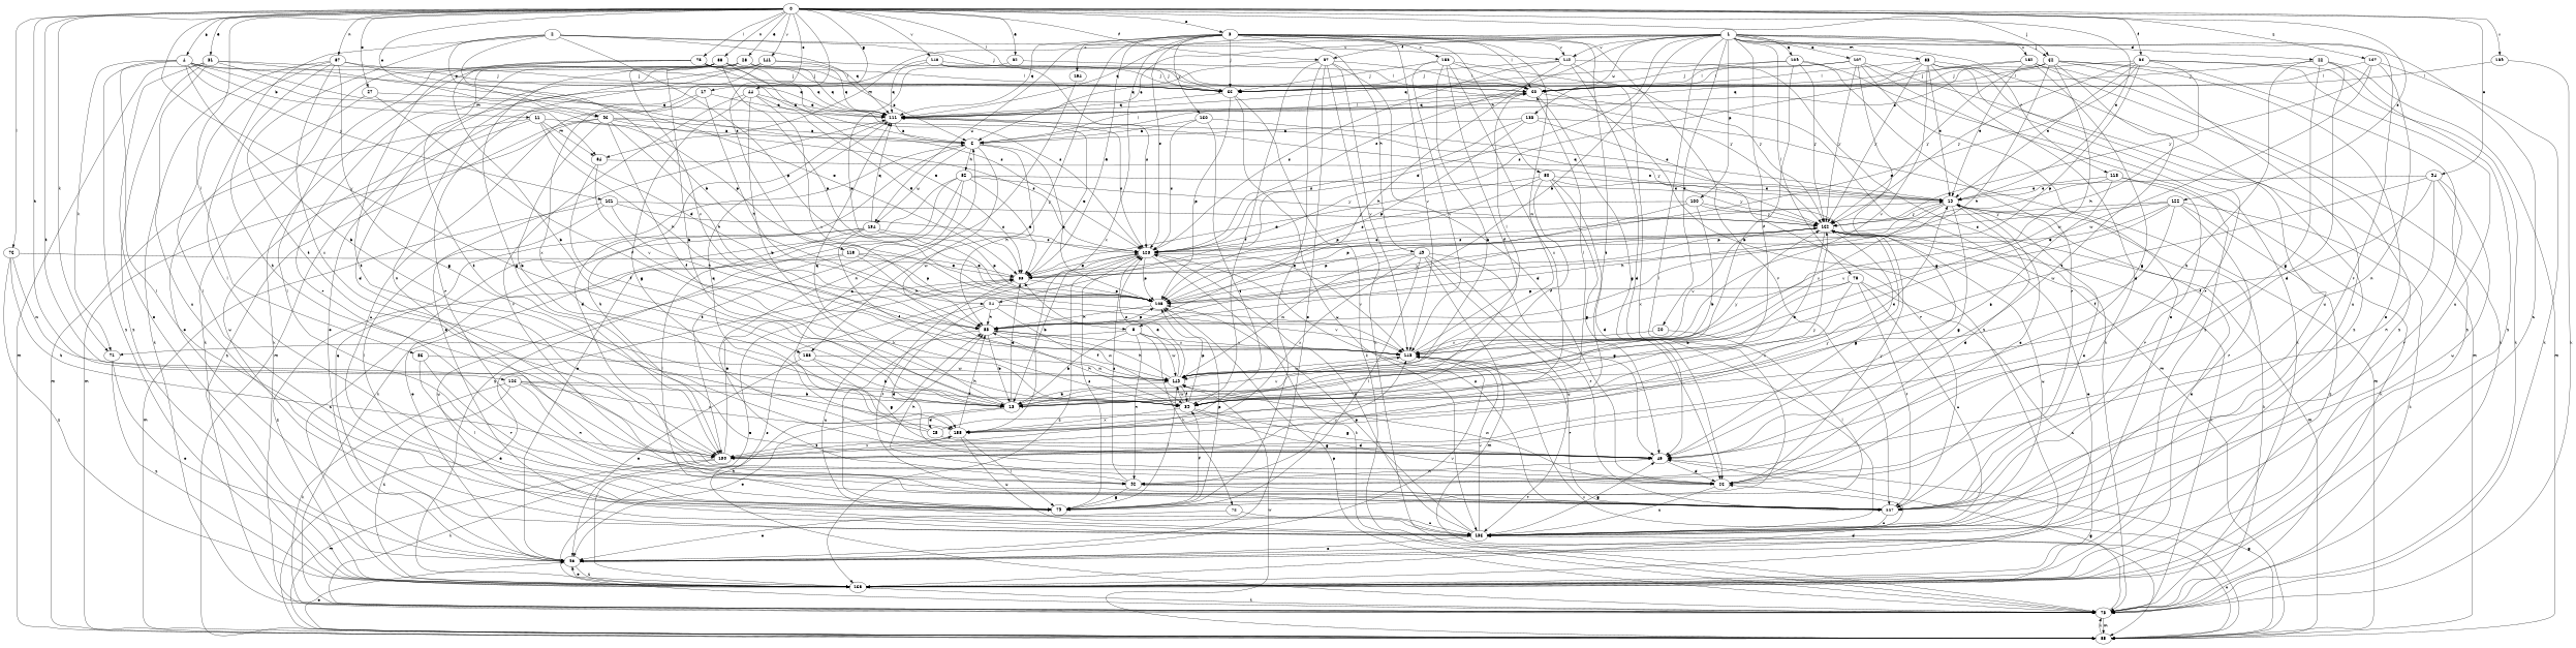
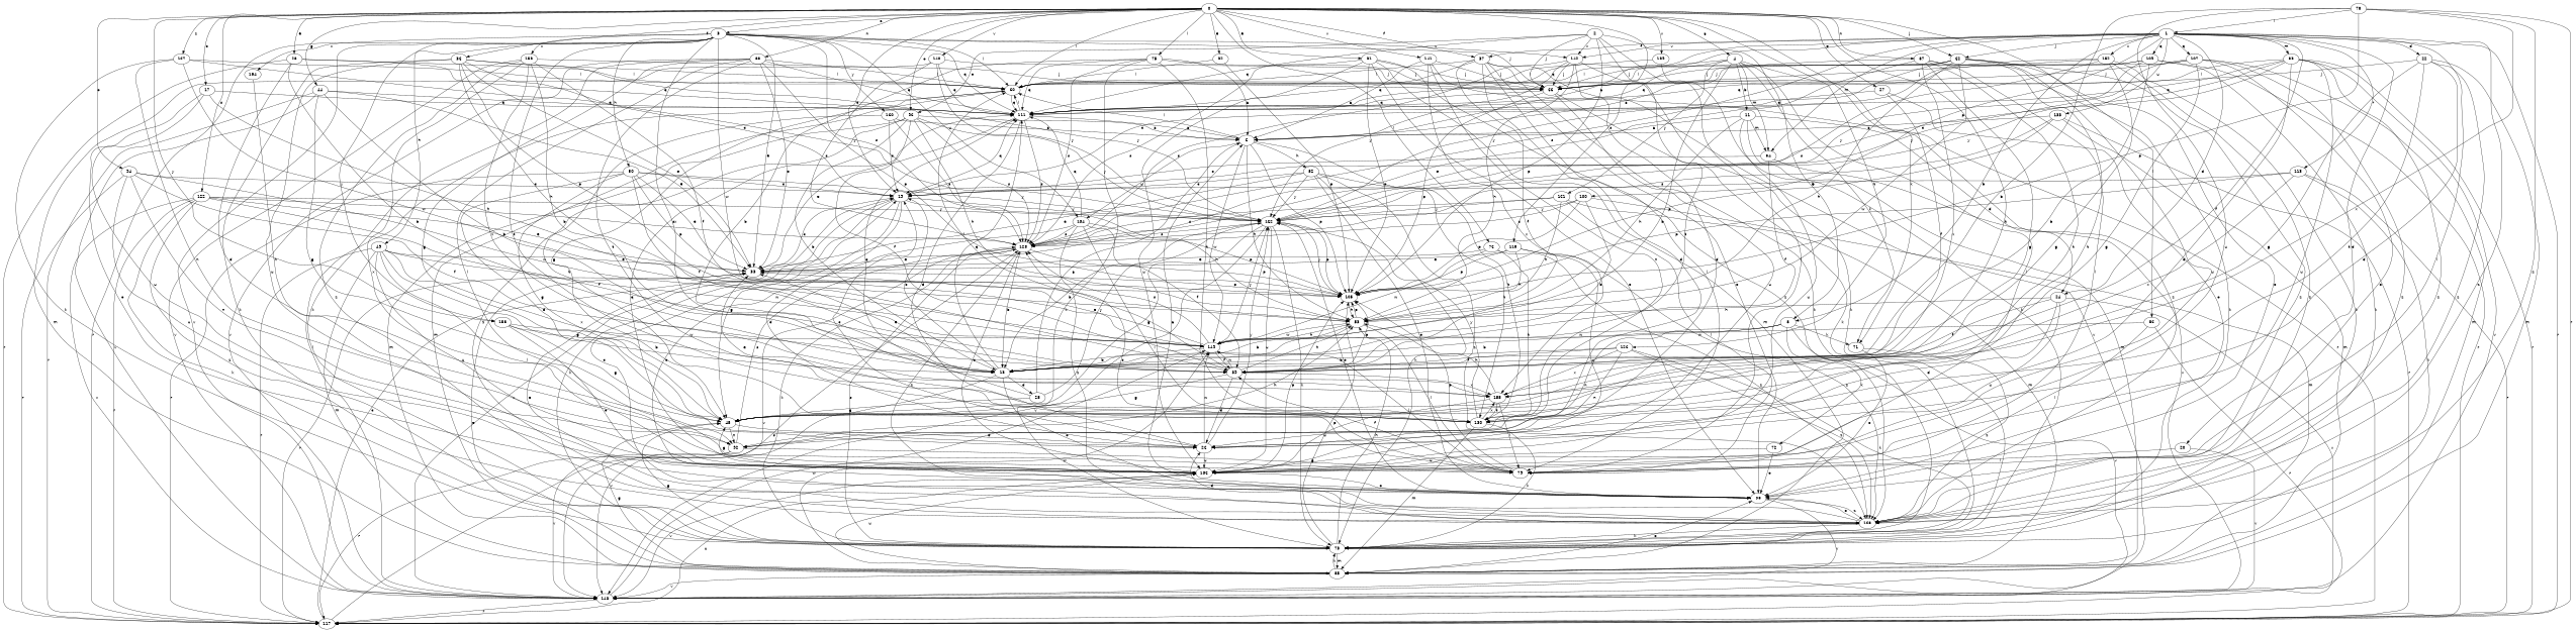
  strict digraph {
    fontname="DejaVu Sans"
    node [fontname="DejaVu Sans"]
    edge [fontname="DejaVu Sans"]
    0
    3
    4
    17
    19
    27
    28
    31
    32
    36
    37
    44
    56
    60
    62
    71
    75
    76
    87
    88
    94
    96
    118
    122
    126
    130
    139
    140
    141
    158
    167
    111
    117
    123
    142
    66
    33
    49
    50
    134
    143
    149
    153
    154
    155
    160
    79
    84
    168
    11
    13
    161
    53
    136
    98
    26
    45
    73
    162
    39
    105
    85
    6
    92
    1
    8
    20
    22
    24
    78
    83
    100
    107
    109
    113
    133
    152
    52
    72
    2
    25
    0 -> 3 [label=a]
    0 -> 4 [label=a]
    0 -> 17 [label=c]
    0 -> 19 [label=c]
    0 -> 27 [label=e]
    0 -> 28 [label=e]
    0 -> 31 [label=e]
    0 -> 32 [label=e]
    0 -> 36 [label=f]
    0 -> 37 [label=f]
    0 -> 44 [label=g]
    0 -> 56 [label=i]
    0 -> 60 [label=i]
    0 -> 62 [label=j]
    0 -> 71 [label=k]
    0 -> 75 [label=l]
    0 -> 76 [label=l]
    0 -> 87 [label=n]
    0 -> 88 [label=n]
    0 -> 94 [label=o]
    0 -> 96 [label=o]
    0 -> 118 [label=s]
    0 -> 122 [label=s]
    0 -> 126 [label=t]
    0 -> 130 [label=t]
    0 -> 139 [label=v]
    0 -> 140 [label=v]
    0 -> 141 [label=v]
    0 -> 158 [label=y]
    0 -> 167 [label=z]
    3 -> 60 [label=i]
    3 -> 130 [label=t]
    3 -> 158 [label=y]
    3 -> 111 [label=q]
    3 -> 117 [label=r]
    3 -> 123 [label=s]
    3 -> 142 [label=v]
    3 -> 66 [label=j]
    3 -> 33 [label=e]
    3 -> 49 [label=h]
    3 -> 50 [label=h]
    3 -> 134 [label=u]
    3 -> 143 [label=v]
    3 -> 149 [label=w]
    3 -> 153 [label=x]
    3 -> 154 [label=x]
    3 -> 155 [label=x]
    3 -> 160 [label=y]
    4 -> 71 [label=k]
    4 -> 111 [label=q]
    4 -> 66 [label=j]
    4 -> 79 [label=l]
    4 -> 84 [label=m]
    4 -> 168 [label=z]
    4 -> 11 [label=b]
    4 -> 13 [label=b]
    4 -> 161 [label=y]
    17 -> 111 [label=q]
    17 -> 53 [label=h]
    17 -> 136 [label=u]
    17 -> 98 [label=o]
    19 -> 111 [label=q]
    19 -> 143 [label=v]
    19 -> 53 [label=h]
    19 -> 26 [label=d]
    19 -> 45 [label=g]
    19 -> 73 [label=k]
    19 -> 162 [label=y]
    27 -> 111 [label=q]
    27 -> 98 [label=o]
    27 -> 39 [label=f]
    28 -> 60 [label=i]
    28 -> 111 [label=q]
    28 -> 117 [label=r]
    28 -> 13 [label=b]
    28 -> 26 [label=d]
    31 -> 123 [label=s]
    31 -> 66 [label=j]
    31 -> 168 [label=z]
    31 -> 136 [label=u]
    31 -> 98 [label=o]
    31 -> 105 [label=p]
    31 -> 85 [label=m]
    32 -> 60 [label=i]
    32 -> 105 [label=p]
    36 -> 19 [label=c]
    36 -> 60 [label=i]
    36 -> 33 [label=e]
    36 -> 53 [label=h]
    36 -> 136 [label=u]
    36 -> 73 [label=k]
    36 -> 162 [label=y]
    36 -> 105 [label=p]
    37 -> 60 [label=i]
    37 -> 111 [label=q]
    37 -> 143 [label=v]
    37 -> 79 [label=l]
    37 -> 98 [label=o]
    37 -> 26 [label=d]
    37 -> 73 [label=k]
    37 -> 39 [label=f]
    44 -> 111 [label=q]
    44 -> 117 [label=r]
    44 -> 33 [label=e]
    44 -> 143 [label=v]
    44 -> 13 [label=b]
    44 -> 45 [label=g]
    56 -> 117 [label=r]
    56 -> 149 [label=w]
    56 -> 79 [label=l]
    60 -> 111 [label=q]
    60 -> 45 [label=g]
    60 -> 85 [label=m]
    62 -> 130 [label=t]
    62 -> 66 [label=j]
    62 -> 149 [label=w]
    62 -> 168 [label=z]
    62 -> 53 [label=h]
    62 -> 136 [label=u]
    62 -> 98 [label=o]
    62 -> 162 [label=y]
    62 -> 6 [label=a]
    71 -> 168 [label=z]
    71 -> 98 [label=o]
    75 -> 130 [label=t]
    75 -> 111 [label=q]
    75 -> 123 [label=s]
    75 -> 66 [label=j]
    75 -> 13 [label=b]
    75 -> 73 [label=k]
    75 -> 6 [label=a]
    76 -> 130 [label=t]
    76 -> 33 [label=e]
    76 -> 149 [label=w]
    76 -> 168 [label=z]
    87 -> 130 [label=t]
    87 -> 66 [label=j]
    87 -> 33 [label=e]
    87 -> 155 [label=x]
    87 -> 79 [label=l]
    87 -> 45 [label=g]
    87 -> 73 [label=k]
    88 -> 60 [label=i]
    88 -> 130 [label=t]
    88 -> 111 [label=q]
    88 -> 33 [label=e]
    88 -> 143 [label=v]
    88 -> 79 [label=l]
    88 -> 45 [label=g]
    88 -> 73 [label=k]
    88 -> 105 [label=p]
    94 -> 19 [label=c]
    94 -> 117 [label=r]
    94 -> 149 [label=w]
    94 -> 136 [label=u]
    94 -> 39 [label=f]
    94 -> 92 [label=n]
    96 -> 123 [label=s]
    96 -> 168 [label=z]
    96 -> 13 [label=b]
    96 -> 53 [label=h]
    96 -> 162 [label=y]
    96 -> 39 [label=f]
    96 -> 85 [label=m]
    96 -> 6 [label=a]
    118 -> 33 [label=e]
    118 -> 168 [label=z]
    118 -> 53 [label=h]
    118 -> 136 [label=u]
    118 -> 105 [label=p]
    122 -> 117 [label=r]
    122 -> 123 [label=s]
    122 -> 33 [label=e]
    122 -> 143 [label=v]
    122 -> 168 [label=z]
    122 -> 73 [label=k]
    122 -> 162 [label=y]
    122 -> 39 [label=f]
    126 -> 155 [label=x]
    126 -> 168 [label=z]
    126 -> 13 [label=b]
    126 -> 73 [label=k]
    126 -> 39 [label=f]
    126 -> 92 [label=n]
    130 -> 33 [label=e]
    130 -> 155 [label=x]
    130 -> 73 [label=k]
    130 -> 162 [label=y]
    130 -> 85 [label=m]
    139 -> 60 [label=i]
    139 -> 73 [label=k]
    140 -> 111 [label=q]
    140 -> 123 [label=s]
    140 -> 66 [label=j]
    140 -> 162 [label=y]
    140 -> 85 [label=m]
    141 -> 117 [label=r]
    141 -> 66 [label=j]
    141 -> 155 [label=x]
    141 -> 6 [label=a]
    141 -> 92 [label=n]
    158 -> 149 [label=w]
    158 -> 13 [label=b]
    158 -> 98 [label=o]
    158 -> 45 [label=g]
    167 -> 60 [label=i]
    167 -> 149 [label=w]
    167 -> 73 [label=k]
    167 -> 162 [label=y]
    167 -> 92 [label=n]
    111 -> 60 [label=i]
    111 -> 123 [label=s]
    111 -> 33 [label=e]
    111 -> 26 [label=d]
    111 -> 6 [label=a]
    117 -> 19 [label=c]
    117 -> 123 [label=s]
    117 -> 136 [label=u]
    123 -> 33 [label=e]
    123 -> 143 [label=v]
    123 -> 168 [label=z]
    123 -> 13 [label=b]
    123 -> 73 [label=k]
    123 -> 105 [label=p]
    142 -> 123 [label=s]
    142 -> 66 [label=j]
    142 -> 53 [label=h]
    142 -> 26 [label=d]
    142 -> 73 [label=k]
    142 -> 162 [label=y]
    66 -> 111 [label=q]
    66 -> 136 [label=u]
    66 -> 73 [label=k]
    66 -> 105 [label=p]
    33 -> 19 [label=c]
    33 -> 117 [label=r]
    33 -> 105 [label=p]
    49 -> 117 [label=r]
    49 -> 33 [label=e]
    49 -> 149 [label=w]
    49 -> 155 [label=x]
    49 -> 79 [label=l]
    49 -> 136 [label=u]
    49 -> 45 [label=g]
    49 -> 85 [label=m]
    50 -> 19 [label=c]
+   50 -> 117 [label=r]
    50 -> 33 [label=e]
    50 -> 26 [label=d]
    50 -> 45 [label=g]
    50 -> 162 [label=y]
    50 -> 39 [label=f]
    50 -> 105 [label=p]
    134 -> 111 [label=q]
    134 -> 123 [label=s]
    134 -> 79 [label=l]
    134 -> 168 [label=z]
    134 -> 98 [label=o]
    134 -> 39 [label=f]
    134 -> 105 [label=p]
    143 -> 60 [label=i]
    143 -> 117 [label=r]
    143 -> 149 [label=w]
    149 -> 123 [label=s]
    149 -> 33 [label=e]
    149 -> 79 [label=l]
    149 -> 13 [label=b]
    149 -> 53 [label=h]
    149 -> 162 [label=y]
    149 -> 39 [label=f]
    153 -> 66 [label=j]
    153 -> 143 [label=v]
    153 -> 155 [label=x]
    153 -> 168 [label=z]
    153 -> 13 [label=b]
    153 -> 136 [label=x]
    153 -> 39 [label=f]
    154 -> 92 [label=n]
    155 -> 130 [label=t]
    155 -> 79 [label=l]
    155 -> 53 [label=h]
    155 -> 136 [label=u]
    160 -> 19 [label=c]
    160 -> 130 [label=t]
    160 -> 123 [label=s]
    160 -> 6 [label=a]
    79 -> 123 [label=s]
    79 -> 39 [label=f]
    79 -> 105 [label=p]
    84 -> 19 [label=c]
    84 -> 143 [label=v]
    84 -> 39 [label=f]
    168 -> 19 [label=c]
    168 -> 33 [label=e]
    168 -> 98 [label=o]
    168 -> 26 [label=d]
    168 -> 73 [label=k]
    11 -> 84 [label=m]
    11 -> 53 [label=h]
    11 -> 136 [label=u]
    11 -> 85 [label=m]
    11 -> 6 [label=a]
    11 -> 24 [label=d]
    13 -> 19 [label=c]
    13 -> 111 [label=q]
    13 -> 33 [label=e]
    13 -> 143 [label=v]
    13 -> 98 [label=o]
    13 -> 25 [label=d]
    161 -> 123 [label=s]
    161 -> 79 [label=l]
    161 -> 53 [label=h]
    161 -> 162 [label=y]
    161 -> 85 [label=m]
-   53 -> 143 [label=v]
    53 -> 149 [label=w]
    53 -> 79 [label=l]
    53 -> 13 [label=b]
    53 -> 105 [label=p]
    136 -> 111 [label=q]
    136 -> 123 [label=s]
    136 -> 143 [label=v]
    136 -> 98 [label=o]
    136 -> 45 [label=g]
    136 -> 105 [label=p]
    98 -> 143 [label=v]
    98 -> 168 [label=z]
    98 -> 6 [label=a]
    26 -> 19 [label=c]
    26 -> 149 [label=w]
    26 -> 136 [label=u]
    26 -> 162 [label=y]
    45 -> 26 [label=d]
    45 -> 92 [label=n]
    73 -> 123 [label=s]
    73 -> 53 [label=h]
    73 -> 45 [label=g]
    73 -> 105 [label=p]
    73 -> 85 [label=m]
    162 -> 123 [label=s]
    162 -> 143 [label=v]
    162 -> 13 [label=b]
    162 -> 136 [label=u]
    162 -> 98 [label=o]
    162 -> 45 [label=g]
    162 -> 73 [label=k]
    162 -> 105 [label=p]
    39 -> 60 [label=i]
    39 -> 149 [label=w]
    39 -> 155 [label=x]
    39 -> 53 [label=h]
    39 -> 26 [label=d]
    39 -> 45 [label=g]
    39 -> 105 [label=p]
    105 -> 53 [label=h]
    105 -> 162 [label=y]
    85 -> 33 [label=e]
    85 -> 143 [label=v]
    85 -> 149 [label=w]
    85 -> 136 [label=u]
    85 -> 98 [label=o]
    85 -> 45 [label=g]
    85 -> 73 [label=k]
    6 -> 60 [label=i]
    6 -> 130 [label=t]
    6 -> 134 [label=u]
    6 -> 149 [label=w]
    6 -> 53 [label=h]
    6 -> 105 [label=p]
    6 -> 52 [label=h]
    92 -> 117 [label=r]
    92 -> 123 [label=s]
    92 -> 143 [label=v]
    92 -> 79 [label=g]
    92 -> 53 [label=h]
    1 -> 37 [label=f]
    1 -> 62 [label=j]
    1 -> 111 [label=q]
    1 -> 117 [label=r]
    1 -> 123 [label=s]
    1 -> 142 [label=v]
    1 -> 79 [label=l]
    1 -> 84 [label=m]
    1 -> 168 [label=z]
    1 -> 39 [label=f]
    1 -> 6 [label=a]
    1 -> 8 [label=b]
    1 -> 20 [label=d]
    1 -> 22 [label=d]
    1 -> 24 [label=d]
-   1 -> 78 [label=l]
+   78 -> 1 [label=l]
    1 -> 83 [label=m]
    1 -> 100 [label=p]
    1 -> 107 [label=q]
    1 -> 109 [label=q]
    1 -> 113 [label=r]
    1 -> 133 [label=u]
    1 -> 152 [label=x]
    8 -> 71 [label=k]
    8 -> 143 [label=v]
    8 -> 149 [label=w]
    8 -> 13 [label=b]
    8 -> 92 [label=n]
    8 -> 72 [label=k]
    20 -> 143 [label=v]
    20 -> 79 [label=l]
    22 -> 130 [label=t]
    22 -> 66 [label=j]
    22 -> 168 [label=z]
    22 -> 26 [label=d]
    22 -> 45 [label=g]
    22 -> 85 [label=m]
    24 -> 143 [label=v]
    24 -> 53 [label=h]
    24 -> 136 [label=u]
    24 -> 26 [label=d]
    24 -> 39 [label=f]
    78 -> 117 [label=r]
    78 -> 155 [label=x]
    78 -> 168 [label=z]
    78 -> 13 [label=b]
    78 -> 136 [label=u]
    78 -> 105 [label=p]
    83 -> 19 [label=c]
    83 -> 60 [label=i]
    83 -> 111 [label=q]
    83 -> 117 [label=r]
    83 -> 143 [label=v]
    83 -> 168 [label=z]
    83 -> 136 [label=u]
    83 -> 26 [label=d]
    83 -> 162 [label=y]
    100 -> 123 [label=s]
    100 -> 13 [label=b]
    100 -> 162 [label=y]
    100 -> 105 [label=p]
    100 -> 85 [label=m]
    107 -> 60 [label=i]
    107 -> 66 [label=j]
    107 -> 168 [label=z]
    107 -> 98 [label=o]
    107 -> 45 [label=g]
    107 -> 162 [label=y]
    107 -> 85 [label=m]
    109 -> 60 [label=i]
    109 -> 111 [label=q]
    109 -> 117 [label=r]
    109 -> 13 [label=b]
    109 -> 73 [label=k]
    109 -> 162 [label=y]
    113 -> 19 [label=c]
    113 -> 117 [label=r]
-   113 -> 155 [label=a]
+   113 -> 155 [label=x]
    113 -> 73 [label=k]
    113 -> 105 [label=p]
    133 -> 117 [label=r]
    133 -> 123 [label=s]
    133 -> 105 [label=p]
    133 -> 85 [label=m]
    133 -> 6 [label=a]
    152 -> 19 [label=c]
    152 -> 123 [label=s]
    152 -> 66 [label=j]
    152 -> 168 [label=z]
    152 -> 45 [label=g]
    152 -> 73 [label=k]
    52 -> 19 [label=c]
    52 -> 130 [label=t]
    52 -> 33 [label=e]
    52 -> 168 [label=z]
    52 -> 98 [label=o]
    52 -> 73 [label=k]
    52 -> 162 [label=y]
    72 -> 136 [label=u]
    72 -> 98 [label=o]
    2 -> 96 [label=o]
    2 -> 130 [label=t]
    2 -> 111 [label=q]
    2 -> 142 [label=v]
    2 -> 66 [label=j]
    2 -> 79 [label=l]
    2 -> 105 [label=p]
    2 -> 8 [label=b]
    25 -> 111 [label=q]
    25 -> 45 [label=g]
    25 -> 162 [label=y]
    25 -> 6 [label=a]
  }
